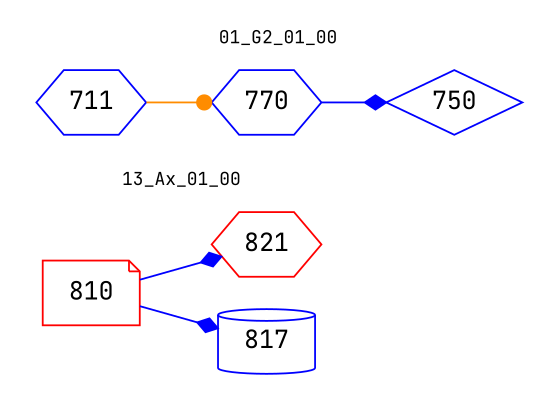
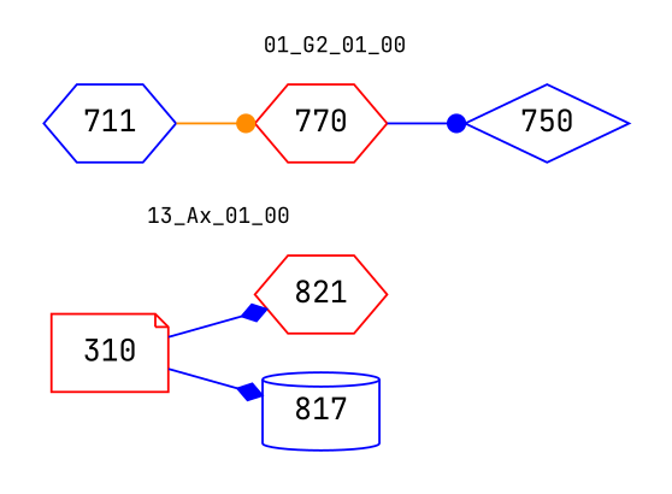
  digraph {
    fontname="JetBrains Mono"
    rankdir=LR
    node [color=blue fontname="JetBrains Mono" shape=hexagon]
    edge [arrowhead=diamond color=blue fontname="JetBrains Mono"]
-   n1 [color=red label=810 shape=note]
+   n1 [color=red label=310 shape=note]
    n2 [label=817 shape=cylinder]
    n3 [color=red label=821]
-   n4 [label=770]
+   n4 [color=red label=770]
    n5 [label=711]
    n6 [label=750 shape=diamond]
    subgraph cluster_1 {
      color=white
      fontsize=10
      label="13_Ax_01_00"
      n1
      n2
      n3
    }
    subgraph cluster_2 {
      color=white
      fontsize=10
      label="01_G2_01_00"
      n4
      n5
      n6
    }
    n1 -> n2
    n1 -> n3
-   n4 -> n6
+   n4 -> n6 [arrowhead=dot]
    n5 -> n4 [arrowhead=dot color=darkorange]
  }
